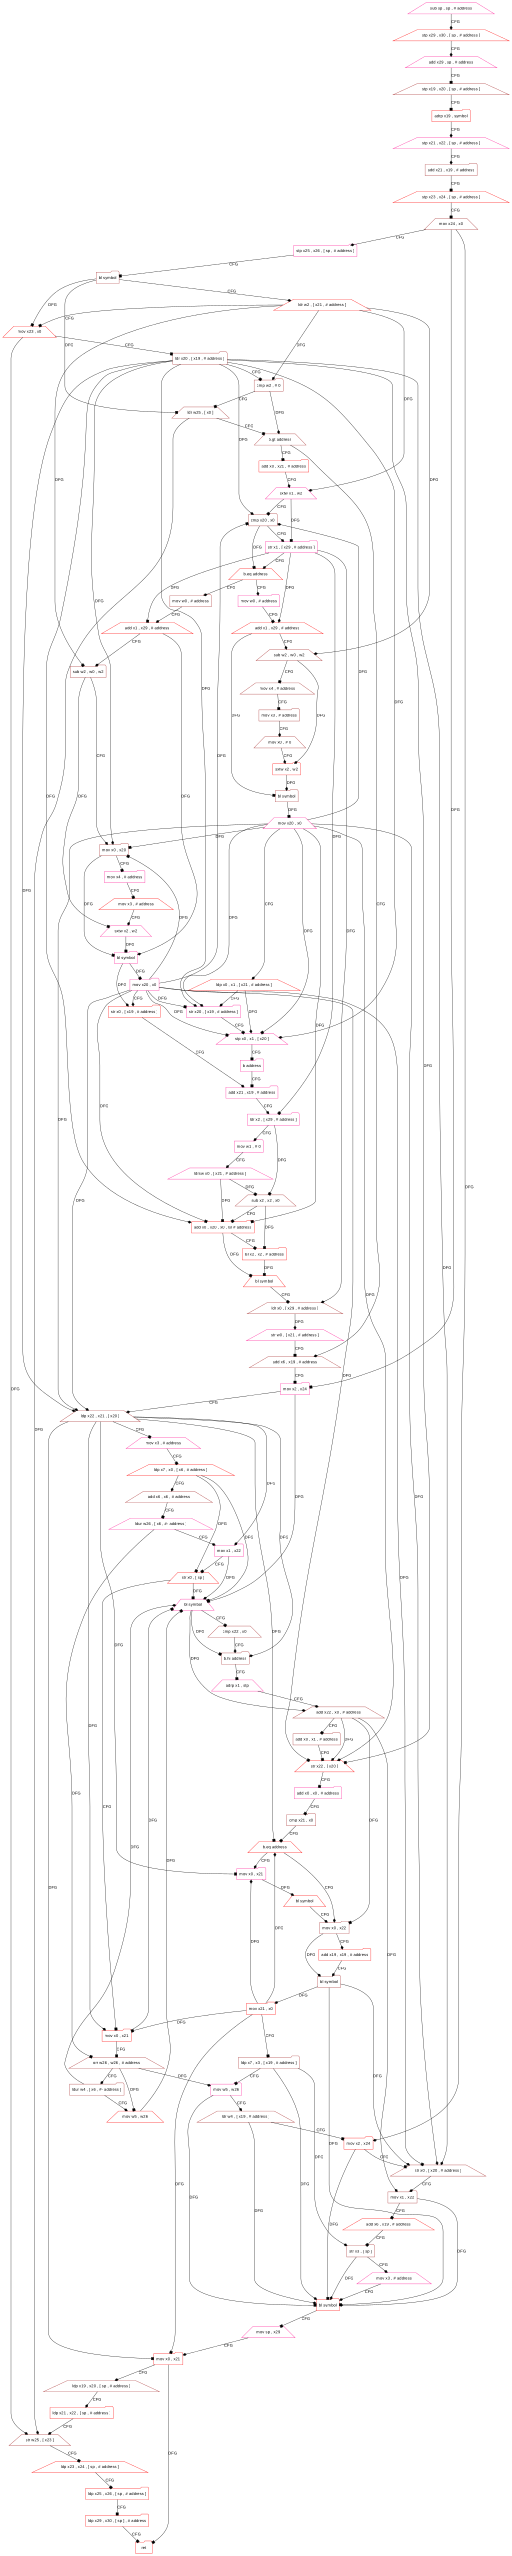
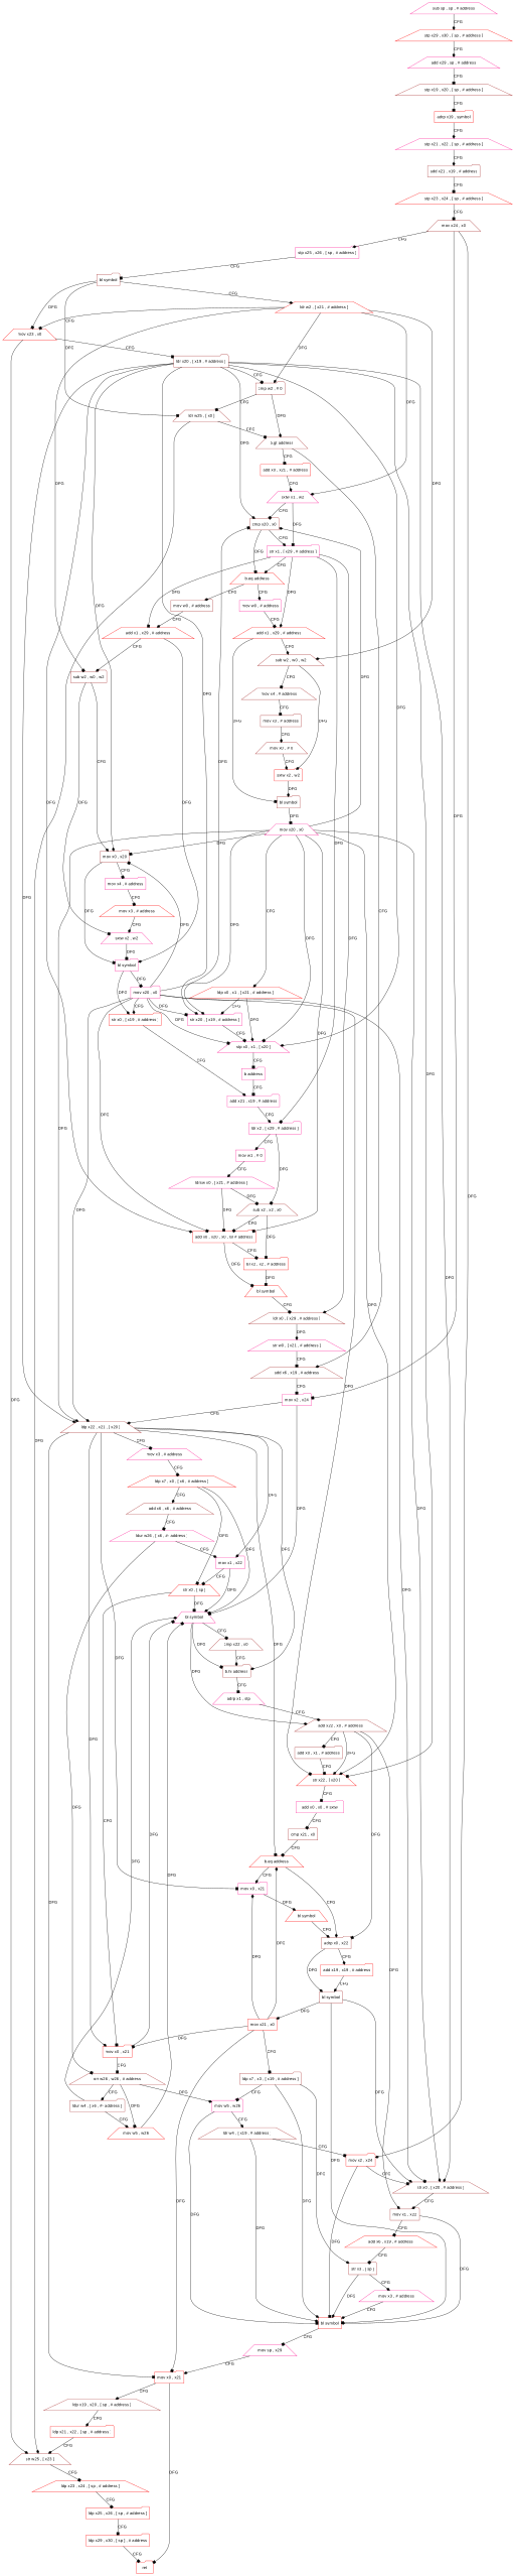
  digraph {
    fontname="Liberation Sans"
    node [color=brown fontname="Liberation Sans" shape=trapezium]
    edge [arrowhead=box fontname="Liberation Sans"]
    n1 [color=deeppink label="sub sp , sp , # address"]
    n2 [color=red label="stp x29 , x30 , [ sp , # address ]"]
    n3 [color=deeppink label="add x29 , sp , # address"]
    n4 [label="stp x19 , x20 , [ sp , # address ]"]
    n5 [color=red label="adrp x19 , symbol" shape=folder]
    n6 [color=deeppink label="stp x21 , x22 , [ sp , # address ]"]
    n7 [label="add x21 , x19 , # address" shape=folder]
    n8 [color=red label="stp x23 , x24 , [ sp , # address ]"]
    n9 [label="mov x24 , x0"]
    n10 [color=deeppink label="stp x25 , x26 , [ sp , # address ]" shape=folder]
    n11 [color=deeppink label="mov x2 , x24" shape=folder]
    n12 [color=red label="mov x2 , x24" shape=folder]
    n13 [label="bl symbol" shape=folder]
    n14 [label="ldp x22 , x21 , [ x20 ]"]
    n15 [color=deeppink label="bl symbol"]
    n16 [label="str x0 , [ x20 , # address ]"]
    n17 [color=red label="bl symbol" shape=folder]
    n18 [color=red label="ldr w2 , [ x21 , # address ]"]
    n19 [color=red label="mov x23 , x0"]
    n20 [label="ldr w25 , [ x0 ]"]
    n21 [label="cmp w2 , # 0" shape=folder]
    n22 [color=deeppink label="sxtw x1 , w2"]
    n23 [label="sub w2 , w0 , w2"]
    n24 [label="sub w2 , w0 , w2" shape=folder]
    n25 [label="ldr x20 , [ x19 , # address ]" shape=folder]
    n26 [label="str w25 , [ x23 ]"]
    n27 [label="b.gt address"]
    n28 [label="cmp x20 , x0" shape=folder]
    n29 [color=deeppink label="str x1 , [ x29 , # address ]" shape=folder]
    n30 [label="mov x4 , # address"]
    n31 [color=red label="sxtw x2 , w2" shape=folder]
    n32 [label="mov x0 , x20" shape=folder]
    n33 [color=deeppink label="sxtw x2 , w2"]
    n34 [color=red label="str x22 , [ x20 ]"]
    n35 [color=deeppink label="str x20 , [ x19 , # address ]" shape=folder]
    n36 [color=deeppink label="stp x0 , x1 , [ x20 ]"]
    n37 [color=red label="add x0 , x20 , x0 , lsl # address" shape=folder]
    n38 [color=red label="ldp x23 , x24 , [ sp , # address ]"]
    n39 [color=deeppink label="mov x3 , # address"]
    n40 [color=deeppink label="mov x1 , x22" shape=folder]
    n41 [color=red label="mov x0 , x21" shape=folder]
    n42 [label="b.hi address" shape=folder]
    n43 [color=red label="mov x0 , x21" shape=folder]
    n44 [color=red label="b.eq address"]
    n45 [color=deeppink label="mov x0 , x21" shape=folder]
    n46 [color=red label="b.eq address"]
-   n47 [color=deeppink label="add x0 , x0 , # address" shape=folder]
+   n47 [color=deeppink label="add x0 , x0 , # sxtw" shape=folder]
    n48 [color=deeppink label="b address" shape=folder]
    n49 [color=deeppink label="bl symbol" shape=folder]
    n50 [color=deeppink label="mov x4 , # address" shape=folder]
    n51 [label="mov x1 , x22" shape=folder]
    n52 [color=red label="lsl x2 , x2 , # address" shape=folder]
    n53 [color=red label="bl symbol"]
    n54 [label="add x6 , x19 , # address"]
    n55 [color=red label="add x0 , x21 , # address" shape=folder]
    n56 [label="cmp x22 , x0"]
    n57 [label="add x22 , x0 , # address"]
    n58 [color=red label="ldp x7 , x0 , [ x6 , # address ]"]
    n59 [color=red label="str x0 , [ sp ]"]
    n60 [label="orr w26 , w26 , # address"]
    n61 [color=deeppink label="adrp x1 , stp"]
    n62 [label="ldp x19 , x20 , [ sp , # address ]"]
    n63 [color=red label=ret shape=folder]
-   n64 [label="mov x0 , x22" shape=folder]
+   n64 [label="adrp x0 , x22" shape=folder]
    n65 [color=red label="bl symbol"]
    n66 [label="add x6 , x6 , # address"]
    n67 [color=deeppink label="ldur w26 , [ x6 , #- address ]"]
    n68 [label="ldur w4 , [ x6 , #- address ]" shape=folder]
    n69 [color=red label="mov w5 , w26"]
    n70 [color=deeppink label="mov w5 , w26" shape=folder]
    n71 [label="ldr w4 , [ x19 , # address ]"]
    n72 [label="add x0 , x1 , # address" shape=folder]
    n73 [color=deeppink label="mov sp , x29"]
    n74 [color=red label="add x1 , x29 , # address"]
    n75 [color=red label="add x1 , x29 , # address"]
    n76 [color=deeppink label="ldr x2 , [ x29 , # address ]" shape=folder]
    n77 [label="ldr x0 , [ x29 , # address ]"]
    n78 [color=deeppink label="mov w0 , # address" shape=folder]
    n79 [label="mov w0 , # address" shape=folder]
    n80 [label="bl symbol" shape=folder]
    n81 [color=deeppink label="mov w1 , # 0" shape=folder]
    n82 [label="sub x2 , x2 , x0"]
    n83 [color=deeppink label="str w0 , [ x21 , # address ]"]
    n84 [color=red label="ldp x21 , x22 , [ sp , # address ]" shape=folder]
    n85 [color=red label="ldp x25 , x26 , [ sp , # address ]" shape=folder]
    n86 [color=red label="ldp x29 , x30 , [ sp ] , # address" shape=folder]
    n87 [color=red label="add x19 , x19 , # address" shape=folder]
    n88 [label="bl symbol" shape=folder]
    n89 [color=red label="add x6 , x19 , # address"]
    n90 [label="cmp x21 , x0" shape=folder]
    n91 [color=red label="mov x21 , x0" shape=folder]
    n92 [color=deeppink label="mov x20 , x0"]
    n93 [label="mov x3 , # address" shape=folder]
    n94 [label="mov x0 , # 0"]
    n95 [color=red label="ldp x0 , x1 , [ x21 , # address ]"]
    n96 [color=deeppink label="add x21 , x19 , # address" shape=folder]
    n97 [color=deeppink label="mov x20 , x0" shape=folder]
    n98 [color=red label="str x0 , [ x19 , # address ]" shape=folder]
    n99 [color=red label="mov x3 , # address"]
    n100 [label="ldp x7 , x3 , [ x19 , # address ]" shape=folder]
    n101 [label="str x3 , [ sp ]" shape=folder]
    n102 [color=deeppink label="mov x3 , # address"]
    n103 [color=deeppink label="ldrsw x0 , [ x21 , # address ]"]
    n1 -> n2 [arrowhead=diamond label=CFG]
    n2 -> n3 [arrowhead=diamond label=CFG]
    n3 -> n4 [label=CFG]
    n4 -> n5 [label=CFG]
    n5 -> n6 [arrowhead=diamond label=CFG]
    n6 -> n7 [arrowhead=diamond label=CFG]
    n7 -> n8 [label=CFG]
    n8 -> n9 [label=CFG]
    n9 -> n10 [arrowhead=diamond label=CFG]
    n9 -> n11 [label=DFG]
    n9 -> n12 [arrowhead=diamond label=DFG]
    n10 -> n13 [label=CFG]
    n11 -> n14 [arrowhead=diamond label=CFG]
    n11 -> n15 [label=DFG]
    n12 -> n16 [label=CFG]
    n12 -> n17 [label=DFG]
    n13 -> n18 [arrowhead=diamond label=CFG]
    n13 -> n19 [label=DFG]
    n13 -> n20 [label=DFG]
    n14 -> n39 [label=CFG]
    n14 -> n40 [arrowhead=diamond label=DFG]
    n14 -> n41 [arrowhead=diamond label=DFG]
    n14 -> n42 [arrowhead=diamond label=DFG]
    n14 -> n43 [label=DFG]
    n14 -> n44 [label=DFG]
    n14 -> n45 [label=DFG]
    n15 -> n42 [label=DFG]
    n15 -> n56 [label=CFG]
    n15 -> n57 [arrowhead=diamond label=DFG]
    n16 -> n51 [arrowhead=diamond label=CFG]
    n17 -> n73 [label=CFG]
    n18 -> n19 [label=CFG]
    n18 -> n21 [arrowhead=diamond label=DFG]
    n18 -> n22 [arrowhead=diamond label=DFG]
    n18 -> n23 [arrowhead=diamond label=DFG]
    n18 -> n24 [label=DFG]
    n19 -> n25 [label=CFG]
    n19 -> n26 [arrowhead=diamond label=DFG]
    n20 -> n26 [arrowhead=diamond label=DFG]
    n20 -> n27 [label=CFG]
    n21 -> n20 [label=CFG]
    n21 -> n27 [arrowhead=diamond label=DFG]
    n22 -> n28 [label=CFG]
    n22 -> n29 [label=DFG]
    n23 -> n30 [label=CFG]
    n23 -> n31 [arrowhead=diamond label=DFG]
    n24 -> n32 [arrowhead=diamond label=CFG]
    n24 -> n33 [label=DFG]
    n25 -> n14 [arrowhead=diamond label=DFG]
    n25 -> n16 [arrowhead=diamond label=DFG]
    n25 -> n21 [label=CFG]
    n25 -> n28 [arrowhead=diamond label=DFG]
    n25 -> n32 [arrowhead=diamond label=DFG]
    n25 -> n34 [label=DFG]
    n25 -> n35 [arrowhead=diamond label=DFG]
    n25 -> n36 [arrowhead=diamond label=DFG]
    n25 -> n37 [arrowhead=diamond label=DFG]
    n26 -> n38 [label=CFG]
    n27 -> n54 [arrowhead=diamond label=CFG]
    n27 -> n55 [label=CFG]
    n28 -> n29 [arrowhead=diamond label=CFG]
    n28 -> n46 [label=DFG]
    n29 -> n46 [arrowhead=diamond label=CFG]
    n29 -> n74 [arrowhead=diamond label=DFG]
    n29 -> n75 [label=DFG]
    n29 -> n76 [label=DFG]
    n29 -> n77 [arrowhead=diamond label=DFG]
    n30 -> n93 [label=CFG]
    n31 -> n80 [arrowhead=diamond label=DFG]
    n32 -> n49 [label=DFG]
    n32 -> n50 [label=CFG]
    n33 -> n49 [label=DFG]
    n34 -> n47 [label=CFG]
    n35 -> n36 [label=CFG]
    n36 -> n48 [label=CFG]
    n37 -> n52 [label=CFG]
    n37 -> n53 [label=DFG]
    n38 -> n85 [label=CFG]
    n39 -> n58 [label=CFG]
    n40 -> n15 [arrowhead=diamond label=DFG]
    n40 -> n59 [label=CFG]
    n41 -> n15 [label=DFG]
    n41 -> n60 [label=CFG]
    n42 -> n61 [label=CFG]
    n43 -> n62 [arrowhead=diamond label=CFG]
    n43 -> n63 [label=DFG]
    n44 -> n45 [arrowhead=diamond label=CFG]
    n44 -> n64 [arrowhead=diamond label=CFG]
    n45 -> n65 [arrowhead=diamond label=DFG]
    n46 -> n78 [arrowhead=diamond label=CFG]
    n46 -> n79 [arrowhead=diamond label=CFG]
    n47 -> n90 [label=CFG]
    n48 -> n96 [label=CFG]
    n49 -> n97 [label=DFG]
    n49 -> n98 [arrowhead=diamond label=DFG]
    n50 -> n99 [label=CFG]
    n51 -> n17 [arrowhead=diamond label=DFG]
    n51 -> n89 [label=CFG]
    n52 -> n53 [label=DFG]
    n53 -> n77 [label=CFG]
    n54 -> n11 [label=CFG]
    n55 -> n22 [arrowhead=diamond label=CFG]
    n56 -> n42 [arrowhead=diamond label=CFG]
    n57 -> n34 [arrowhead=diamond label=DFG]
    n57 -> n51 [arrowhead=diamond label=DFG]
    n57 -> n64 [label=DFG]
    n57 -> n72 [label=CFG]
    n58 -> n15 [label=DFG]
    n58 -> n59 [label=DFG]
    n58 -> n66 [arrowhead=diamond label=CFG]
    n59 -> n15 [label=DFG]
    n59 -> n41 [label=CFG]
    n60 -> n68 [arrowhead=diamond label=CFG]
    n60 -> n69 [label=DFG]
    n60 -> n70 [arrowhead=diamond label=DFG]
    n61 -> n57 [arrowhead=diamond label=CFG]
    n62 -> n84 [arrowhead=diamond label=CFG]
    n64 -> n87 [arrowhead=diamond label=CFG]
    n64 -> n88 [arrowhead=diamond label=DFG]
    n65 -> n64 [arrowhead=diamond label=CFG]
    n66 -> n67 [label=CFG]
    n67 -> n40 [arrowhead=diamond label=CFG]
    n67 -> n60 [label=DFG]
    n68 -> n15 [arrowhead=diamond label=DFG]
    n68 -> n69 [arrowhead=diamond label=CFG]
    n69 -> n15 [label=DFG]
    n70 -> n17 [label=DFG]
    n70 -> n71 [arrowhead=diamond label=CFG]
    n71 -> n12 [label=CFG]
    n71 -> n17 [arrowhead=diamond label=DFG]
    n72 -> n34 [label=CFG]
    n73 -> n43 [arrowhead=diamond label=CFG]
    n74 -> n23 [arrowhead=diamond label=CFG]
    n74 -> n80 [label=DFG]
    n75 -> n24 [arrowhead=diamond label=CFG]
    n75 -> n49 [arrowhead=diamond label=DFG]
    n76 -> n81 [arrowhead=diamond label=CFG]
    n76 -> n82 [label=DFG]
    n77 -> n83 [arrowhead=diamond label=DFG]
    n78 -> n74 [label=CFG]
    n79 -> n75 [arrowhead=diamond label=CFG]
    n80 -> n92 [label=DFG]
    n81 -> n103 [arrowhead=diamond label=CFG]
    n82 -> n37 [label=CFG]
    n82 -> n52 [label=DFG]
    n83 -> n54 [label=CFG]
    n84 -> n26 [arrowhead=diamond label=CFG]
    n85 -> n86 [label=CFG]
    n86 -> n63 [label=CFG]
    n87 -> n88 [arrowhead=diamond label=CFG]
    n88 -> n16 [arrowhead=diamond label=DFG]
    n88 -> n17 [label=DFG]
    n88 -> n91 [arrowhead=diamond label=DFG]
    n89 -> n101 [label=CFG]
    n90 -> n44 [label=CFG]
    n91 -> n41 [label=DFG]
    n91 -> n43 [label=DFG]
    n91 -> n44 [arrowhead=diamond label=DFG]
    n91 -> n45 [arrowhead=diamond label=DFG]
    n91 -> n100 [label=CFG]
    n92 -> n14 [arrowhead=diamond label=DFG]
    n92 -> n16 [arrowhead=diamond label=DFG]
    n92 -> n28 [arrowhead=diamond label=DFG]
    n92 -> n32 [label=DFG]
    n92 -> n34 [arrowhead=diamond label=DFG]
    n92 -> n35 [arrowhead=diamond label=DFG]
    n92 -> n36 [label=DFG]
    n92 -> n37 [label=DFG]
    n92 -> n95 [arrowhead=diamond label=CFG]
    n93 -> n94 [arrowhead=diamond label=CFG]
    n94 -> n31 [arrowhead=diamond label=CFG]
    n95 -> n35 [arrowhead=diamond label=CFG]
    n95 -> n36 [arrowhead=diamond label=DFG]
    n96 -> n76 [arrowhead=diamond label=CFG]
    n97 -> n14 [arrowhead=diamond label=DFG]
    n97 -> n16 [label=DFG]
    n97 -> n28 [label=DFG]
    n97 -> n32 [label=DFG]
    n97 -> n34 [label=DFG]
    n97 -> n35 [label=DFG]
    n97 -> n36 [label=DFG]
    n97 -> n37 [label=DFG]
    n97 -> n98 [arrowhead=diamond label=CFG]
    n98 -> n96 [arrowhead=diamond label=CFG]
    n99 -> n33 [arrowhead=diamond label=CFG]
    n100 -> n17 [arrowhead=diamond label=DFG]
    n100 -> n70 [label=CFG]
    n100 -> n101 [arrowhead=diamond label=DFG]
    n101 -> n17 [arrowhead=diamond label=DFG]
    n101 -> n102 [arrowhead=diamond label=CFG]
    n102 -> n17 [arrowhead=diamond label=CFG]
    n103 -> n37 [label=DFG]
    n103 -> n82 [label=DFG]
  }
